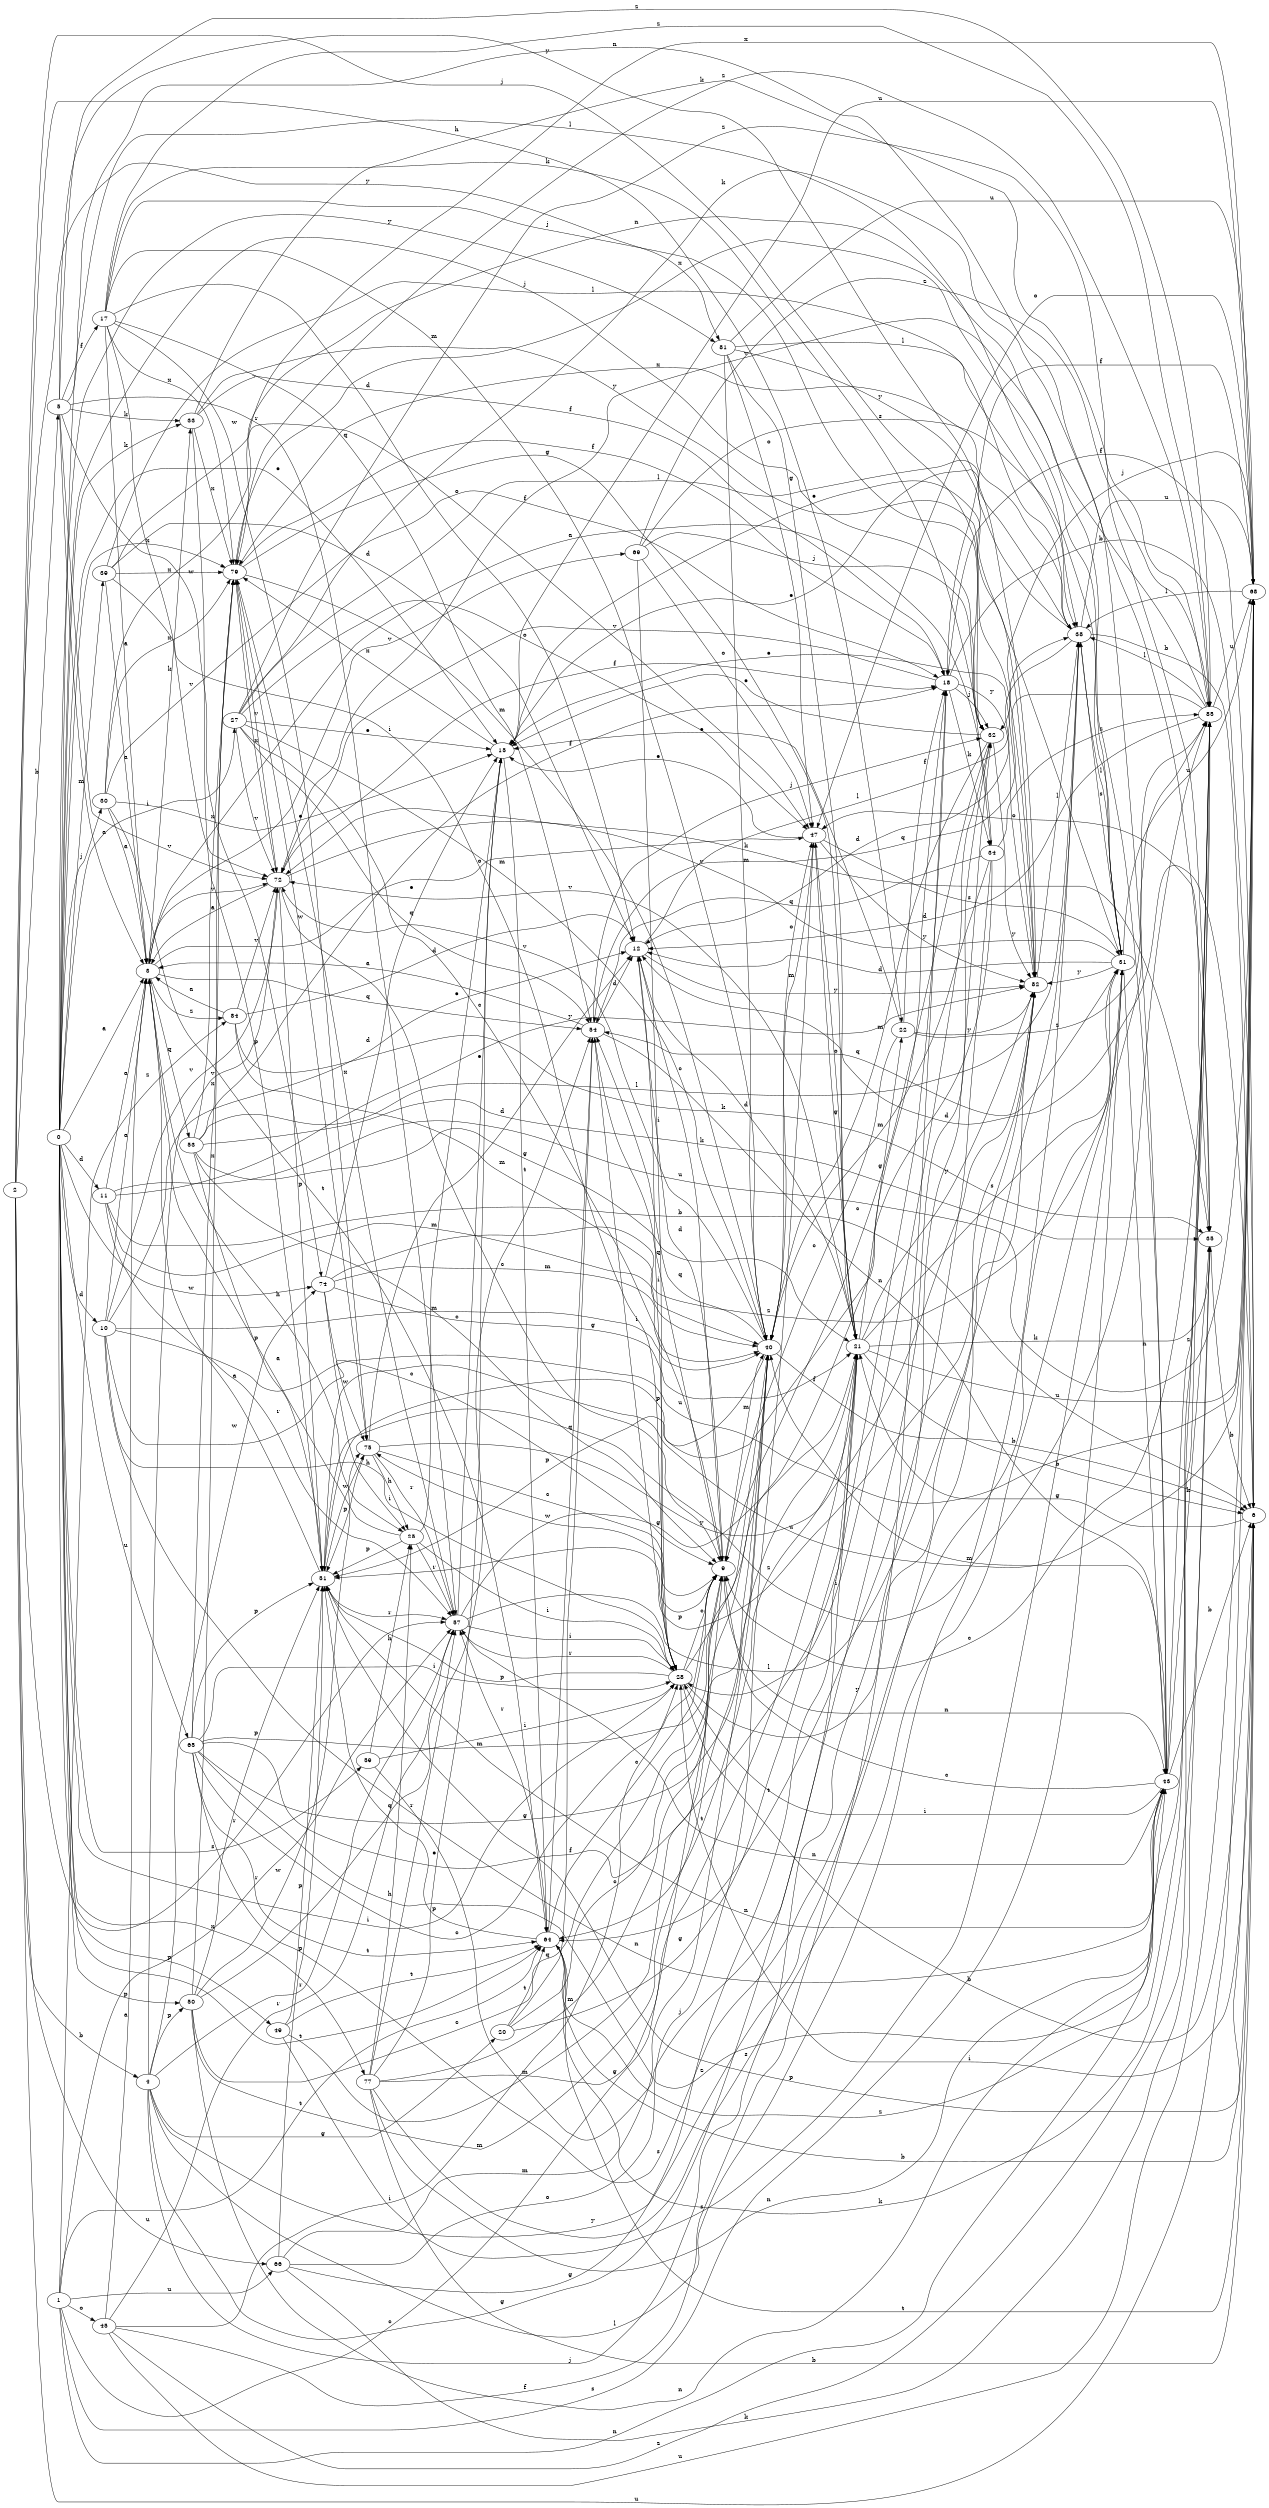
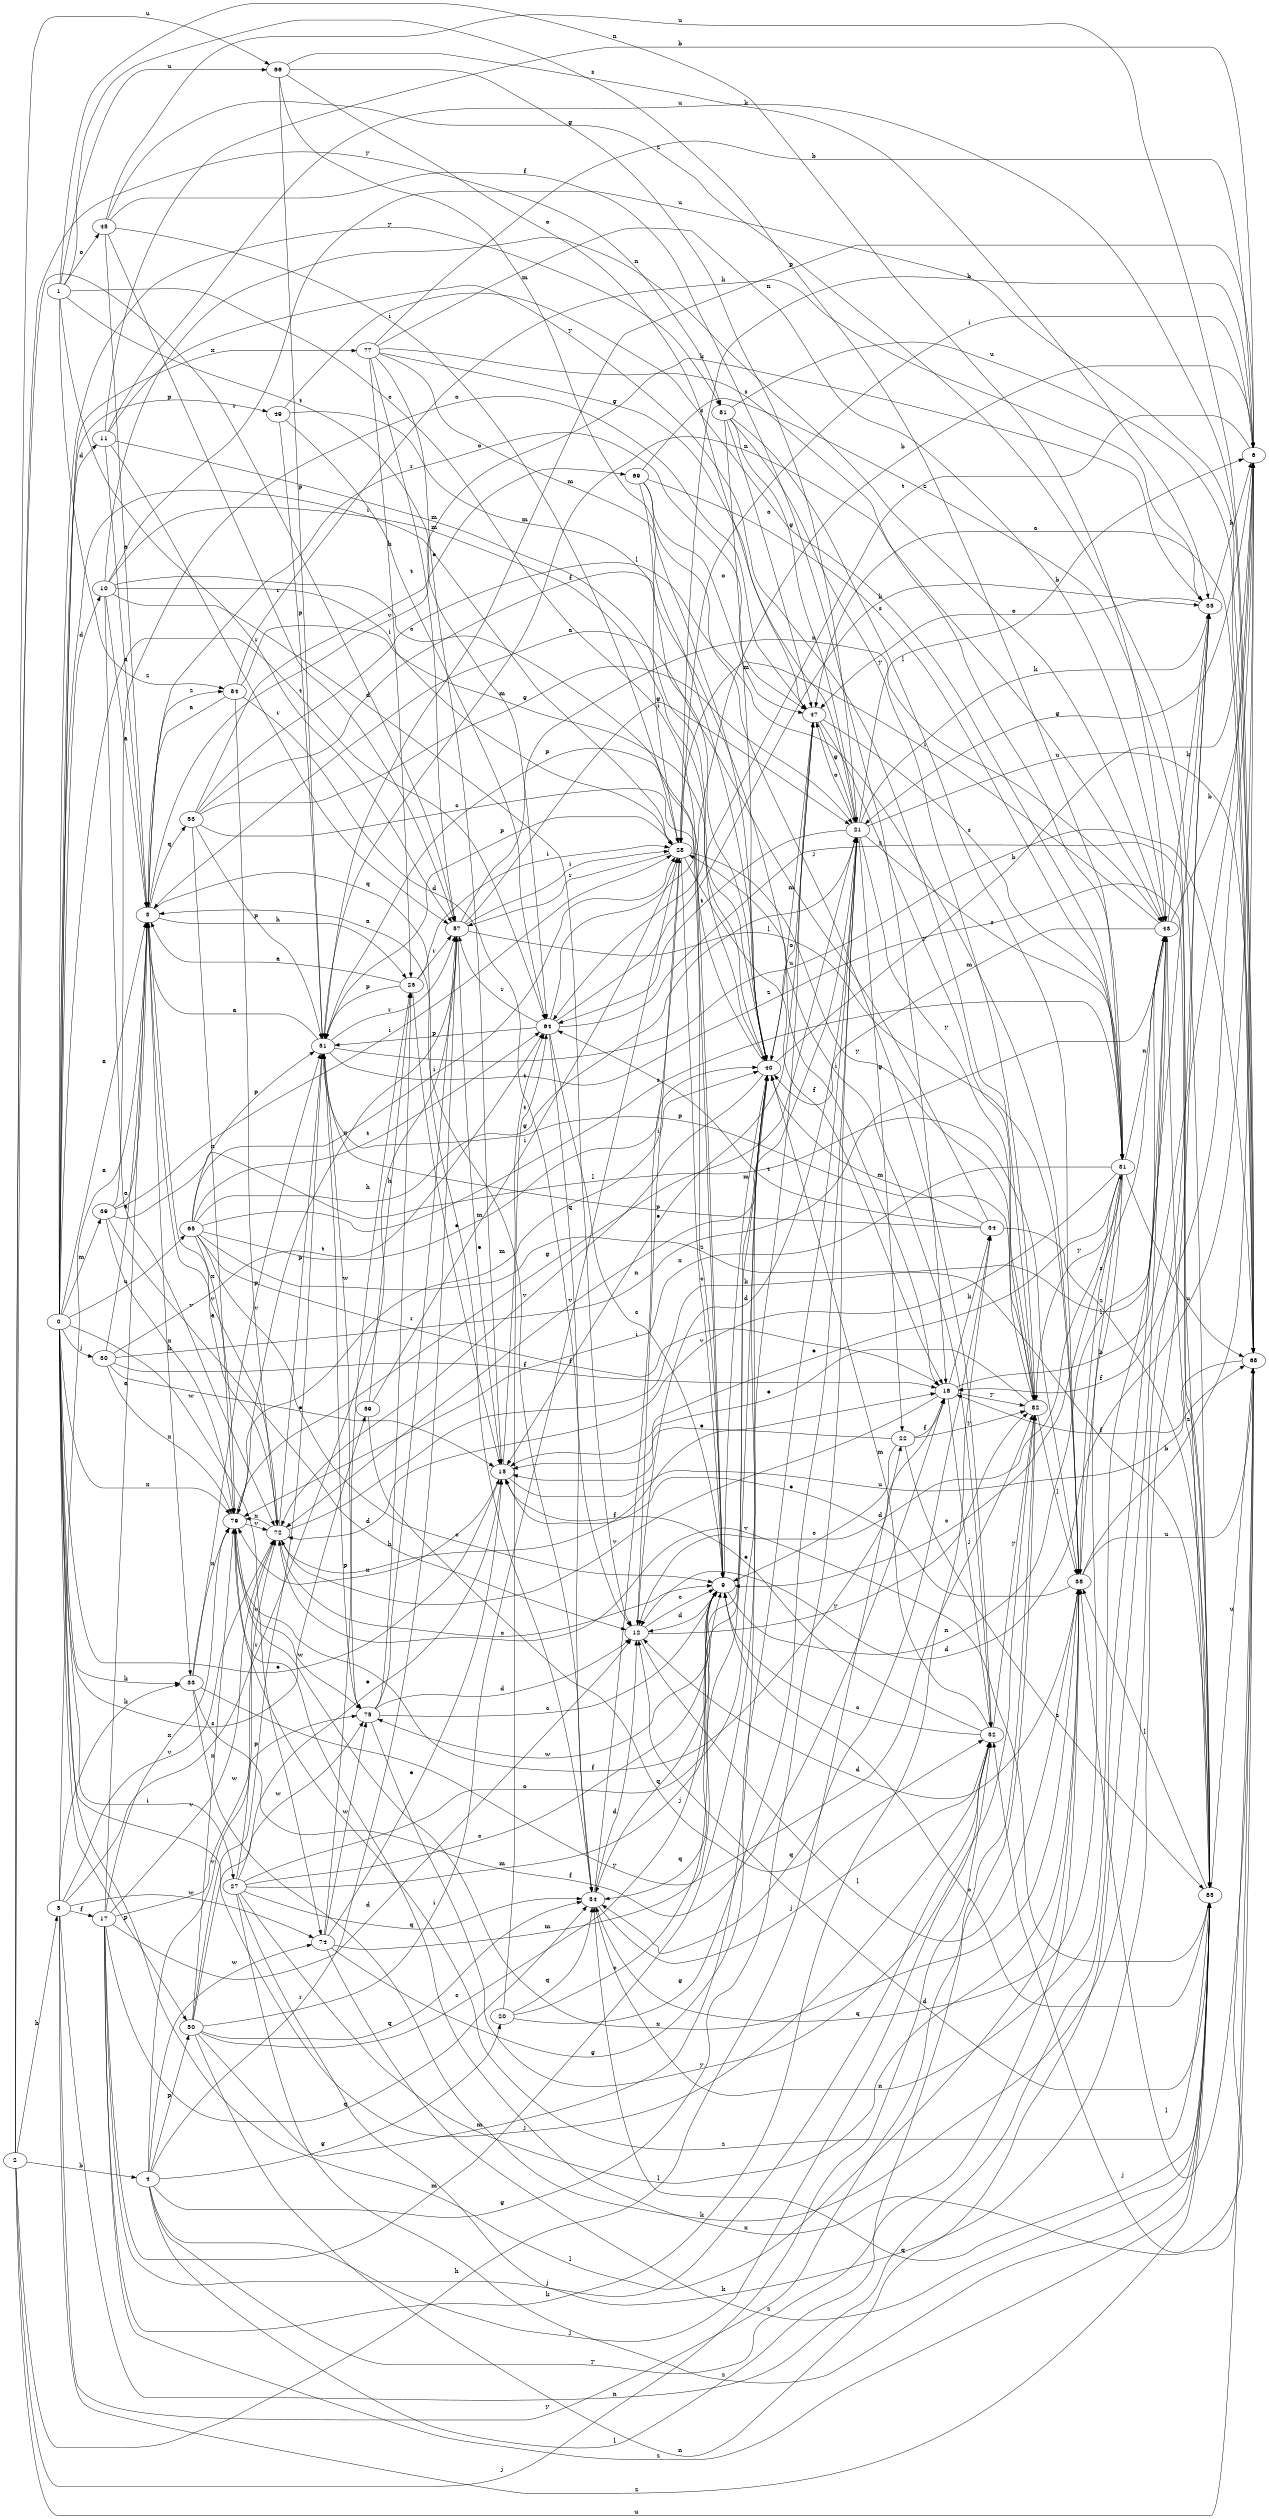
  strict digraph {
    rankdir=LR
    0
    3
    10
    11
    15
    27
    28
    30
    32
    33
    38
    39
    49
    50
    59
    64
    65
    74
    77
    79
    81
    84
    25
    47
    53
    54
    69
    72
    9
    43
    68
    12
    40
    57
    82
    6
    85
    35
    18
    51
    n41 [label=31]
    75
    21
    1
    45
    66
    2
    4
    5
    22
    20
    17
    34
    0 -> 3 [label=a]
    0 -> 10 [label=d]
    0 -> 11 [label=d]
    0 -> 15 [label=e]
    0 -> 27 [label=i]
    0 -> 28 [label=i]
    0 -> 30 [label=j]
    0 -> 32 [label=j]
    0 -> 33 [label=k]
    0 -> 38 [label=l]
    0 -> 39 [label=m]
    0 -> 49 [label=p]
    0 -> 50 [label=p]
    0 -> 59 [label=s]
    0 -> 64 [label=t]
    0 -> 65 [label=u]
    0 -> 74 [label=w]
    0 -> 77 [label=x]
    0 -> 79 [label=x]
    0 -> 81 [label=y]
    3 -> 33 [label=k]
    3 -> 84 [label=z]
    3 -> 25 [label=h]
    3 -> 47 [label=o]
    3 -> 53 [label=q]
    3 -> 54 [label=q]
    3 -> 69 [label=v]
    3 -> 72 [label=v]
    10 -> 3 [label=a]
    10 -> 28 [label=i]
    10 -> 72 [label=v]
    10 -> 9 [label=c]
    10 -> 43 [label=n]
    10 -> 68 [label=u]
    10 -> 12 [label=d]
    10 -> 40 [label=m]
    11 -> 3 [label=a]
    11 -> 68 [label=u]
    11 -> 40 [label=m]
    11 -> 57 [label=r]
    11 -> 82 [label=y]
    11 -> 6 [label=b]
    15 -> 64 [label=t]
    15 -> 79 [label=x]
    15 -> 68 [label=u]
    27 -> 15 [label=e]
    27 -> 38 [label=l]
    27 -> 47 [label=o]
    27 -> 54 [label=q]
    27 -> 72 [label=v]
    27 -> 9 [label=c]
    27 -> 40 [label=m]
    27 -> 85 [label=z]
    27 -> 35 [label=k]
    28 -> 9 [label=c]
    28 -> 57 [label=r]
    28 -> 82 [label=y]
    28 -> 6 [label=b]
    28 -> 18 [label=f]
    28 -> 51 [label=p]
    30 -> 3 [label=a]
    30 -> 15 [label=e]
    30 -> 64 [label=t]
    30 -> 79 [label=x]
    30 -> 43 [label=n]
    30 -> 18 [label=f]
    32 -> 15 [label=e]
    32 -> 28 [label=i]
    32 -> 9 [label=c]
    32 -> 40 [label=m]
    32 -> 82 [label=y]
    33 -> 79 [label=x]
    33 -> 82 [label=y]
    33 -> 35 [label=k]
    33 -> 18 [label=f]
    33 -> 51 [label=p]
    38 -> 15 [label=e]
    38 -> 79 [label=x]
    38 -> 68 [label=u]
    38 -> 12 [label=d]
    38 -> 6 [label=b]
    38 -> n41 [label=s]
    39 -> 3 [label=a]
    39 -> 28 [label=i]
    39 -> 38 [label=l]
    39 -> 79 [label=x]
    39 -> 47 [label=o]
    39 -> 12 [label=d]
    49 -> 64 [label=t]
    49 -> 40 [label=m]
    49 -> 51 [label=p]
    49 -> n41 [label=s]
+   50 -> 28 [label=i]
    50 -> 79 [label=x]
    50 -> 54 [label=q]
    50 -> 9 [label=c]
    50 -> 43 [label=n]
    50 -> 40 [label=m]
    50 -> 51 [label=p]
    50 -> 75 [label=w]
    59 -> 28 [label=i]
    59 -> 32 [label=j]
    59 -> 25 [label=h]
    64 -> 54 [label=q]
    64 -> 9 [label=c]
    64 -> 57 [label=r]
    64 -> 6 [label=b]
    64 -> 85 [label=z]
    64 -> 35 [label=k]
    64 -> 51 [label=p]
    65 -> 28 [label=i]
    65 -> 64 [label=t]
    65 -> 79 [label=x]
    65 -> 9 [label=c]
    65 -> 40 [label=m]
    65 -> 85 [label=z]
    65 -> 18 [label=f]
    65 -> 51 [label=p]
    65 -> n41 [label=s]
    65 -> 21 [label=g]
    74 -> 15 [label=e]
    74 -> 25 [label=h]
    74 -> 40 [label=m]
    74 -> 85 [label=z]
    74 -> 75 [label=w]
    74 -> 21 [label=g]
    77 -> 15 [label=e]
    77 -> 25 [label=h]
    77 -> 43 [label=n]
    77 -> 40 [label=m]
    77 -> 57 [label=r]
    77 -> 6 [label=b]
    77 -> n41 [label=s]
    77 -> 21 [label=g]
    79 -> 72 [label=v]
    79 -> 40 [label=m]
    79 -> 85 [label=z]
    79 -> 18 [label=f]
    79 -> 75 [label=w]
    79 -> 21 [label=g]
    81 -> 38 [label=l]
    81 -> 47 [label=o]
    81 -> 68 [label=u]
    81 -> 40 [label=m]
    81 -> 82 [label=y]
    81 -> 21 [label=g]
    84 -> 3 [label=a]
    84 -> 72 [label=v]
    84 -> 12 [label=d]
    84 -> 40 [label=m]
    84 -> 35 [label=k]
    25 -> 3 [label=a]
    25 -> 15 [label=e]
    25 -> 28 [label=i]
    25 -> 57 [label=r]
    25 -> 51 [label=p]
    47 -> 15 [label=e]
    47 -> 40 [label=m]
    47 -> 82 [label=y]
    47 -> n41 [label=s]
    47 -> 21 [label=g]
    53 -> 38 [label=l]
    53 -> 79 [label=x]
    53 -> 9 [label=c]
    53 -> 35 [label=k]
    53 -> 18 [label=f]
    53 -> 51 [label=p]
    53 -> 21 [label=g]
    54 -> 3 [label=a]
    54 -> 28 [label=i]
    54 -> 32 [label=j]
    54 -> 43 [label=n]
    54 -> 12 [label=d]
    69 -> 28 [label=i]
    69 -> 32 [label=j]
    69 -> 47 [label=o]
    69 -> 85 [label=z]
    69 -> n41 [label=s]
    72 -> 3 [label=a]
    72 -> 79 [label=x]
    72 -> 9 [label=c]
    72 -> 35 [label=k]
    72 -> 18 [label=f]
    72 -> 51 [label=p]
    9 -> 54 [label=q]
    9 -> 43 [label=n]
    9 -> 12 [label=d]
    9 -> 40 [label=m]
    9 -> 75 [label=w]
    43 -> 28 [label=i]
    43 -> 9 [label=c]
    43 -> 40 [label=m]
    43 -> 6 [label=b]
    43 -> 85 [label=z]
    43 -> 35 [label=k]
    68 -> 32 [label=j]
    68 -> 38 [label=l]
    68 -> 79 [label=x]
    68 -> 47 [label=o]
    68 -> 18 [label=f]
    12 -> 28 [label=i]
    12 -> 38 [label=l]
    12 -> 9 [label=c]
    12 -> 82 [label=y]
    40 -> 47 [label=o]
    40 -> 54 [label=q]
    40 -> 72 [label=v]
    40 -> 6 [label=b]
    40 -> 51 [label=p]
    57 -> 15 [label=e]
    57 -> 28 [label=i]
    57 -> 38 [label=l]
    57 -> 79 [label=x]
    57 -> 43 [label=n]
    57 -> 21 [label=g]
    82 -> 15 [label=e]
    82 -> 38 [label=l]
    82 -> 51 [label=p]
    6 -> 28 [label=i]
    6 -> 64 [label=t]
    6 -> 12 [label=d]
    6 -> 18 [label=f]
    6 -> 51 [label=p]
    6 -> 21 [label=g]
    85 -> 38 [label=l]
    85 -> 54 [label=q]
    85 -> 72 [label=v]
    85 -> 9 [label=c]
    85 -> 68 [label=u]
    85 -> 12 [label=d]
    35 -> 47 [label=o]
    35 -> 6 [label=b]
    18 -> 32 [label=j]
    18 -> 72 [label=v]
    18 -> 82 [label=y]
    18 -> 6 [label=b]
    18 -> 34 [label=k]
    51 -> 3 [label=a]
    51 -> 43 [label=n]
    51 -> 68 [label=u]
    51 -> 57 [label=r]
    51 -> 85 [label=z]
    51 -> 75 [label=w]
    n41 -> 15 [label=e]
    n41 -> 38 [label=l]
    n41 -> 79 [label=x]
    n41 -> 54 [label=q]
    n41 -> 72 [label=v]
    n41 -> 43 [label=n]
    n41 -> 68 [label=u]
    n41 -> 12 [label=d]
    n41 -> 82 [label=y]
    75 -> 25 [label=h]
    75 -> 9 [label=c]
    75 -> 12 [label=d]
    75 -> 57 [label=r]
    75 -> 82 [label=y]
    75 -> 51 [label=p]
    21 -> 64 [label=t]
    21 -> 47 [label=o]
    21 -> 72 [label=v]
    21 -> 68 [label=u]
    21 -> 12 [label=d]
    21 -> 82 [label=y]
    21 -> 6 [label=b]
    21 -> 35 [label=k]
    21 -> n41 [label=s]
    21 -> 22 [label=g]
    1 -> 64 [label=t]
    1 -> 84 [label=z]
    1 -> 9 [label=c]
    1 -> 43 [label=n]
    1 -> 57 [label=r]
    1 -> n41 [label=s]
    1 -> 45 [label=o]
    1 -> 66 [label=u]
    45 -> 3 [label=a]
    45 -> 28 [label=i]
    45 -> 68 [label=u]
    45 -> 57 [label=r]
    45 -> 85 [label=z]
    45 -> 18 [label=f]
    66 -> 47 [label=o]
    66 -> 40 [label=m]
    66 -> 35 [label=k]
    66 -> 51 [label=p]
    66 -> 21 [label=g]
    2 -> 32 [label=j]
    2 -> 81 [label=y]
    2 -> 68 [label=u]
    2 -> 57 [label=r]
    2 -> 66 [label=u]
    2 -> 4 [label=b]
    2 -> 5 [label=b]
    2 -> 22 [label=h]
    4 -> 32 [label=j]
    4 -> 38 [label=l]
    4 -> 50 [label=p]
    4 -> 74 [label=w]
    4 -> 72 [label=v]
    4 -> 57 [label=r]
    4 -> 82 [label=y]
    4 -> 21 [label=g]
    4 -> 20 [label=g]
    5 -> 3 [label=a]
    5 -> 33 [label=k]
    5 -> 74 [label=w]
    5 -> 72 [label=v]
    5 -> 43 [label=n]
    5 -> 57 [label=r]
    5 -> 82 [label=y]
    5 -> 85 [label=z]
    5 -> 17 [label=f]
    22 -> 15 [label=e]
    22 -> 9 [label=c]
    22 -> 82 [label=y]
    22 -> 85 [label=z]
    22 -> 18 [label=f]
    20 -> 64 [label=t]
    20 -> 54 [label=q]
    20 -> 9 [label=c]
    20 -> 21 [label=g]
    17 -> 3 [label=a]
    17 -> 32 [label=j]
    17 -> 79 [label=x]
    17 -> 54 [label=q]
    17 -> 72 [label=v]
    17 -> 12 [label=d]
    17 -> 40 [label=m]
    17 -> 85 [label=z]
    17 -> 75 [label=w]
    17 -> 34 [label=k]
    34 -> 3 [label=a]
    34 -> 64 [label=t]
    34 -> 54 [label=q]
    34 -> 40 [label=m]
    34 -> 85 [label=z]
    34 -> 51 [label=p]
  }
